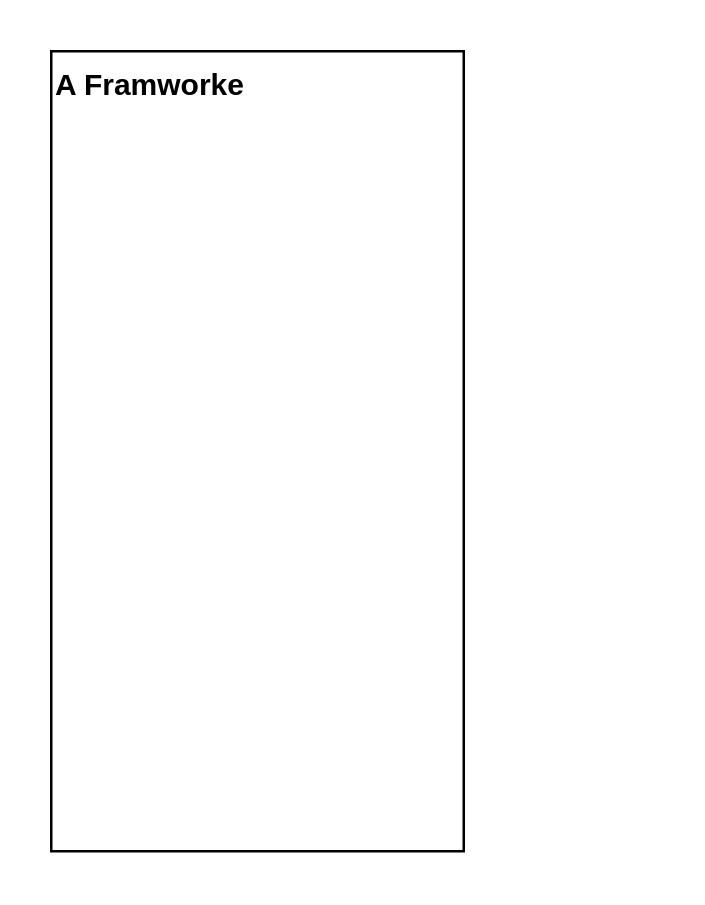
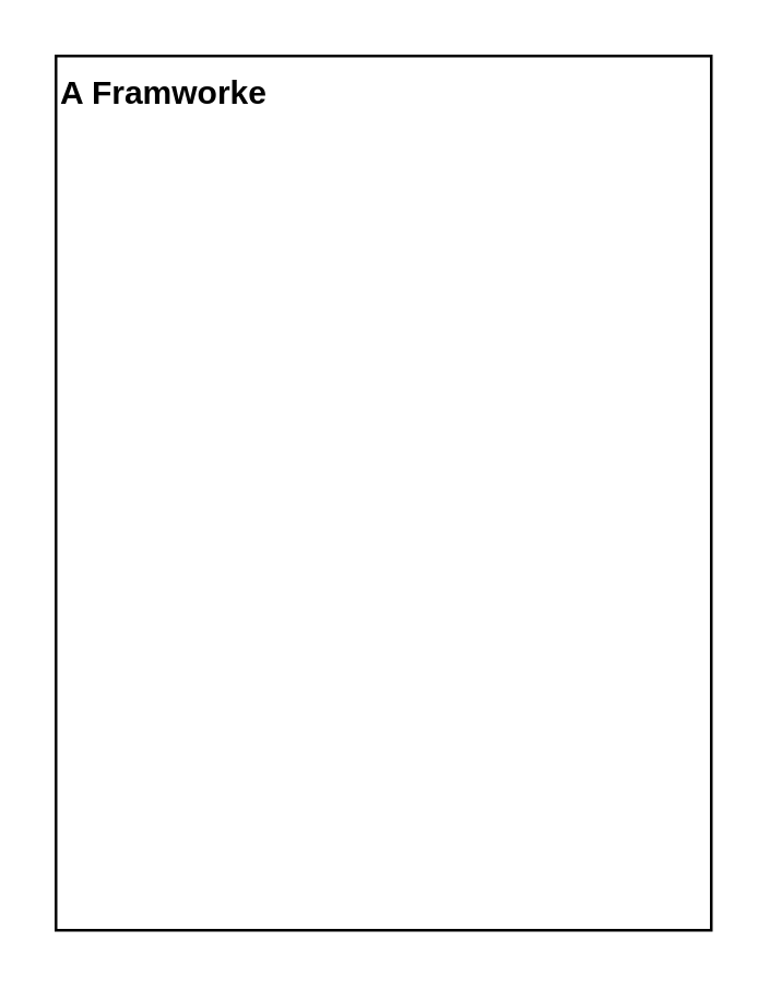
  <mxCell id="0" />
  <mxCell id="1" parent="0" />
- <mxCell id="2" value="&lt;b&gt;A Framworke&lt;/b&gt;" style="rounded=0;whiteSpace=wrap;html=1;align=left;verticalAlign=top;" vertex="1" parent="1"><mxGeometry x="20" y="20" width="165" height="320" as="geometry" /></mxCell>
+ <mxCell id="2" value="&lt;b&gt;A Framworke&lt;/b&gt;" style="rounded=0;whiteSpace=wrap;html=1;align=left;verticalAlign=top;" vertex="1" parent="1"><mxGeometry x="20" y="20" width="240" height="320" as="geometry" /></mxCell>
